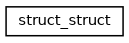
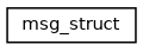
  digraph {
    rankdir=LR
-   n1 [color=black fillcolor=white fontname=Helvetica fontsize=10 height=0.2 label=struct_struct shape=record style=filled width=0.4]
+   n1 [color=black fillcolor=white fontname=Helvetica fontsize=10 height=0.2 label=msg_struct shape=record style=filled width=0.4]
  }
